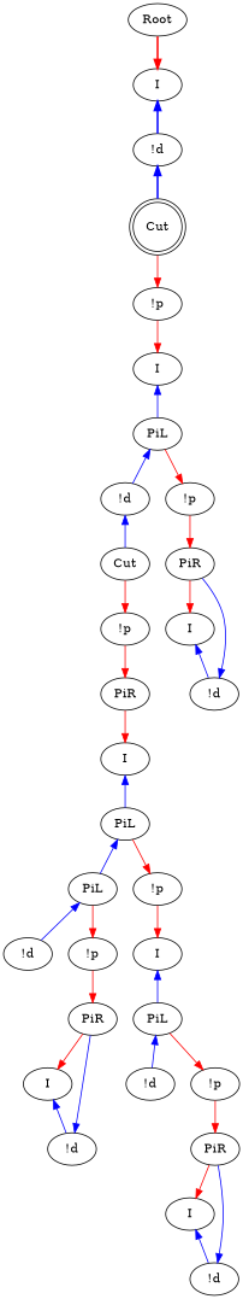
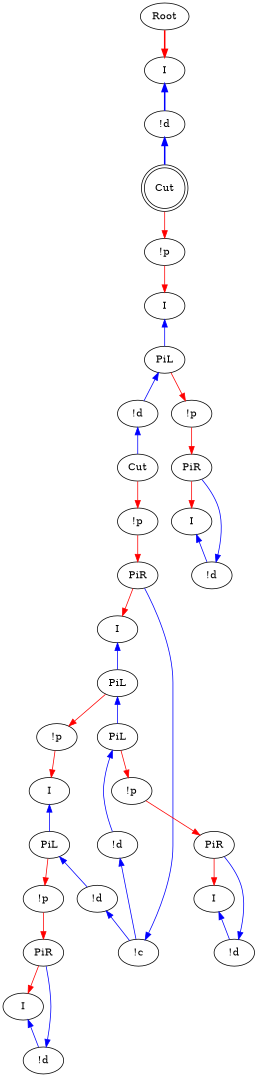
  digraph {
    edge [color=blue dir=back]
    n1 [label=Root]
    n2 [label=I]
    n3 [label="!p"]
    n4 [label=PiR]
    n5 [label=Cut]
    n6 [label=I]
+   n7 [label="!c"]
    n8 [label="!d"]
    n9 [label=PiL]
    n10 [label="!p"]
    n11 [label=PiL]
    n12 [label="!p"]
    n13 [label=PiR]
    n14 [label=I]
    n15 [label="!d"]
    n16 [label="!p"]
    n17 [label=I]
    n18 [label=I]
    n19 [label="!d"]
    n20 [label=PiL]
    n21 [label="!p"]
    n22 [label="!d"]
    n23 [label=PiL]
    n24 [label="!p"]
    n25 [label=PiR]
    n26 [label=PiR]
    n27 [label=I]
    n28 [label=I]
    n29 [label=Cut shape=doublecircle]
    n30 [label="!d"]
    n31 [label="!d"]
    n32 [label="!d"]
    n1 -> n2 [color=red penwidth=2 dir=""]
    n2 -> n31 [penwidth=2]
    n3 -> n4 [color=red dir=""]
    n4 -> n6 [color=red dir=""]
    n5 -> n3 [color=red dir=""]
    n6 -> n11
+   n7 -> n4
+   n8 -> n7
    n9 -> n8
    n9 -> n10 [color=red dir=""]
    n10 -> n13 [color=red dir=""]
    n11 -> n9
    n11 -> n12 [color=red dir=""]
    n12 -> n18 [color=red dir=""]
    n13 -> n14 [color=red dir=""]
    n14 -> n15
    n15 -> n13
    n16 -> n17 [color=red dir=""]
    n17 -> n20
    n18 -> n23
    n19 -> n5
    n20 -> n19
    n20 -> n21 [color=red dir=""]
    n21 -> n25 [color=red dir=""]
+   n22 -> n7
    n23 -> n22
    n23 -> n24 [color=red dir=""]
    n24 -> n26 [color=red dir=""]
    n25 -> n27 [color=red dir=""]
    n26 -> n28 [color=red dir=""]
    n27 -> n30
    n28 -> n32
    n29 -> n16 [color=red dir=""]
    n30 -> n25
    n31 -> n29 [penwidth=2]
    n32 -> n26
  }
